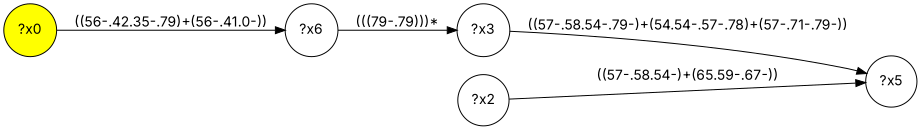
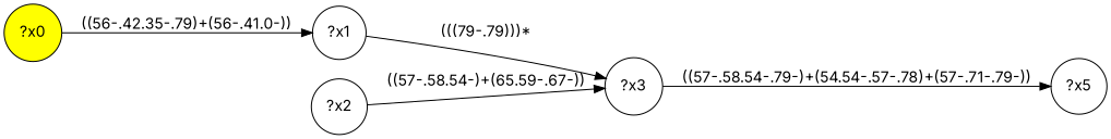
  digraph {
    fontname=Inter
    rankdir=LR
    node [fontname=Inter shape=circle]
    edge [fontname=Inter]
    n1 [fillcolor=yellow label="?x0" style="filled,"]
-   n2 [label="?x6"]
+   n2 [label="?x1"]
    n3 [label="?x3"]
    n4 [label="?x2"]
    n5 [label="?x5"]
    n1 -> n2 [label="((56-.42.35-.79)+(56-.41.0-))"]
    n2 -> n3 [label="(((79-.79)))*"]
    n3 -> n5 [label="((57-.58.54-.79-)+(54.54-.57-.78)+(57-.71-.79-))"]
-   n4 -> n5 [label="((57-.58.54-)+(65.59-.67-))"]
+   n4 -> n3 [label="((57-.58.54-)+(65.59-.67-))"]
  }
